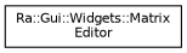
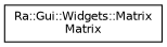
  digraph {
    rankdir=LR
-   n1 [color=black fillcolor=white fontname=Helvetica fontsize=10 height=0.2 label="Ra::Gui::Widgets::Matrix\lEditor" shape=record style=filled width=0.4]
+   n1 [color=black fillcolor=white fontname=Helvetica fontsize=10 height=0.2 label="Ra::Gui::Widgets::Matrix\lMatrix" shape=record style=filled width=0.4]
  }
